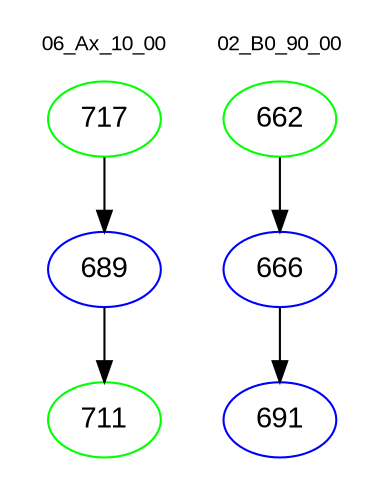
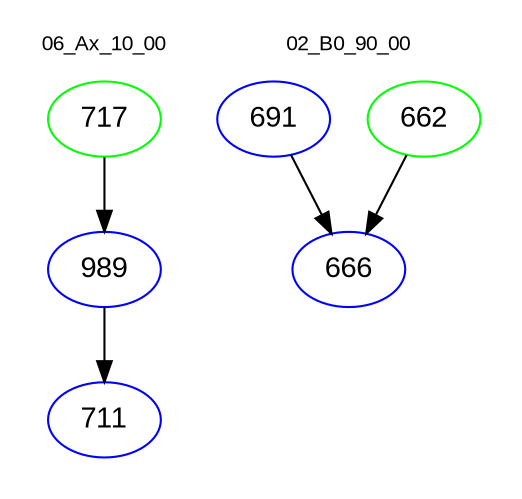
  digraph {
    fontname="Liberation Sans"
    node [color=blue fontname="Liberation Sans"]
    edge [color=black fontname="Liberation Sans"]
    n1 [color=green label=717]
-   n2 [label=689]
-   n3 [color=green label=711]
+   n2 [label=989]
+   n3 [label=711]
    n4 [color=green label=662]
    n5 [label=666]
    n6 [label=691]
    subgraph cluster_1 {
      color=white
      fontsize=10
      label="06_Ax_10_00"
      n1
      n2
      n3
    }
    subgraph cluster_2 {
      color=white
      fontsize=10
      label="02_B0_90_00"
      n4
      n5
      n6
    }
    n1 -> n2
    n2 -> n3
    n4 -> n5
-   n5 -> n6
+   n6 -> n5
  }
